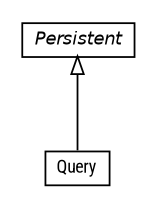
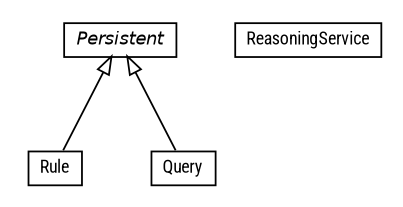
  digraph {
    fontname="Roboto Condensed"
    nodesep=0.25
    ranksep=0.5
    node [fontcolor=black fontname="Roboto Condensed" fontsize=10.0 shape=plaintext]
    edge [arrowtail=empty dir=back fontname="Roboto Condensed" fontsize=10 headport=p labelfontname=Helvetica labelfontsize=10 tailport=p]
+   n1 [label=<<table title="org.universAAL.ontology.reasoner.Rule" border="0" cellborder="1" cellspacing="0" cellpadding="2" port="p" href="./Rule.html"> 		<tr><td><table border="0" cellspacing="0" cellpadding="1"> <tr><td align="center" balign="center"> Rule </td></tr> 		</table></td></tr> 		</table>>]
    n2 [label=<<table title="org.universAAL.ontology.reasoner.Persistent" border="0" cellborder="1" cellspacing="0" cellpadding="2" port="p" href="./Persistent.html"> 		<tr><td><table border="0" cellspacing="0" cellpadding="1"> <tr><td align="center" balign="center"><font face="Helvetica-Oblique"> Persistent </font></td></tr> 		</table></td></tr> 		</table>>]
    n3 [label=<<table title="org.universAAL.ontology.reasoner.Query" border="0" cellborder="1" cellspacing="0" cellpadding="2" port="p" href="./Query.html"> 		<tr><td><table border="0" cellspacing="0" cellpadding="1"> <tr><td align="center" balign="center"> Query </td></tr> 		</table></td></tr> 		</table>>]
+   n4 [label=<<table title="org.universAAL.ontology.reasoner.ReasoningService" border="0" cellborder="1" cellspacing="0" cellpadding="2" port="p" href="./ReasoningService.html"> 		<tr><td><table border="0" cellspacing="0" cellpadding="1"> <tr><td align="center" balign="center"> ReasoningService </td></tr> 		</table></td></tr> 		</table>>]
+   n2 -> n1
    n2 -> n3
  }
